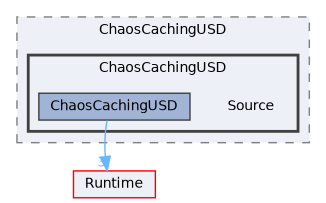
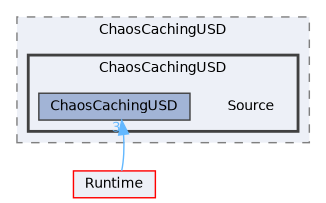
  digraph {
    compound=true
    node [fontname=Helvetica fontsize=10 shape=box style=filled]
    n1 [height=0.2 label=Source shape=plaintext width=0.4 style=""]
    n2 [color=grey25 fillcolor="#a2b4d6" height=0.2 label=ChaosCachingUSD width=0.4]
    n3 [color=red fillcolor="#edf0f7" height=0.2 label=Runtime width=0.4]
    subgraph cluster_1 {
      bgcolor="#edf0f7"
      fontname=Helvetica
      fontsize=10
      label=ChaosCachingUSD
      pencolor=grey50
      style="filled,dashed"
      subgraph cluster_2 {
        bgcolor="#edf0f7"
        fontname=Helvetica
        fontsize=10
        pencolor=grey25
        style="filled,bold"
        n1
        n2
      }
    }
-   n2 -> n3 [color=steelblue1 fontcolor=steelblue1 fontname=Helvetica fontsize=10 headlabel=3 labeldistance=1.5 labelfontname=Helvetica labelfontsize=10]
+   n3 -> n2 [color=steelblue1 fontcolor=steelblue1 fontname=Helvetica fontsize=10 headlabel=3 labeldistance=1.5 labelfontname=Helvetica labelfontsize=10]
  }
